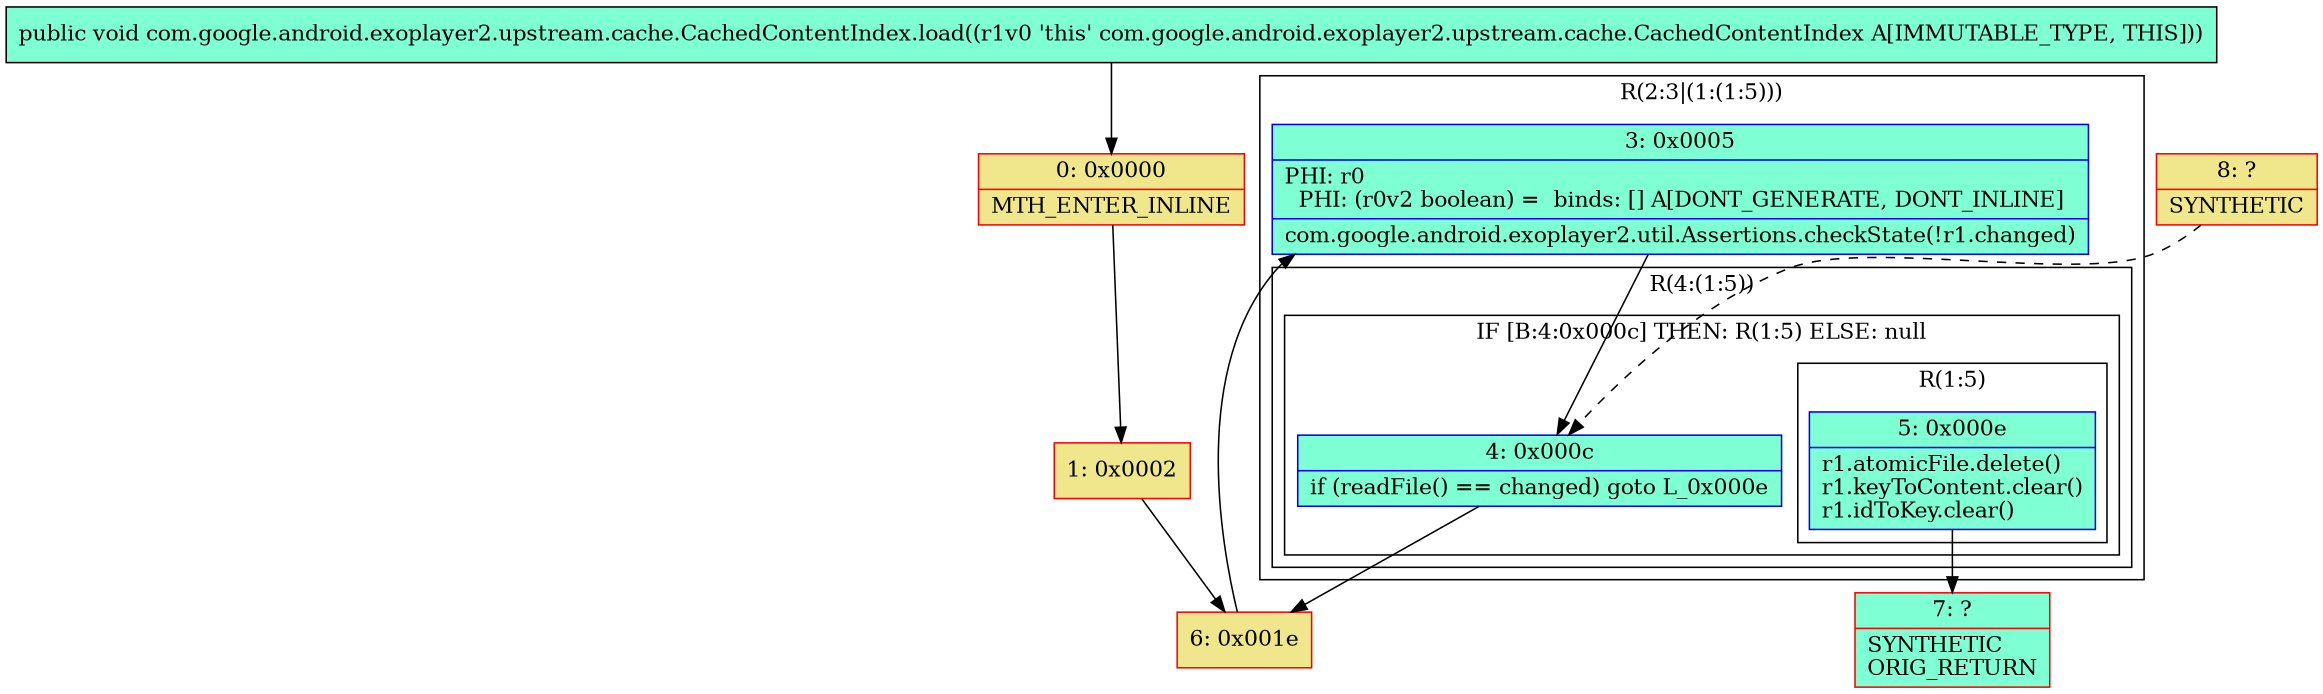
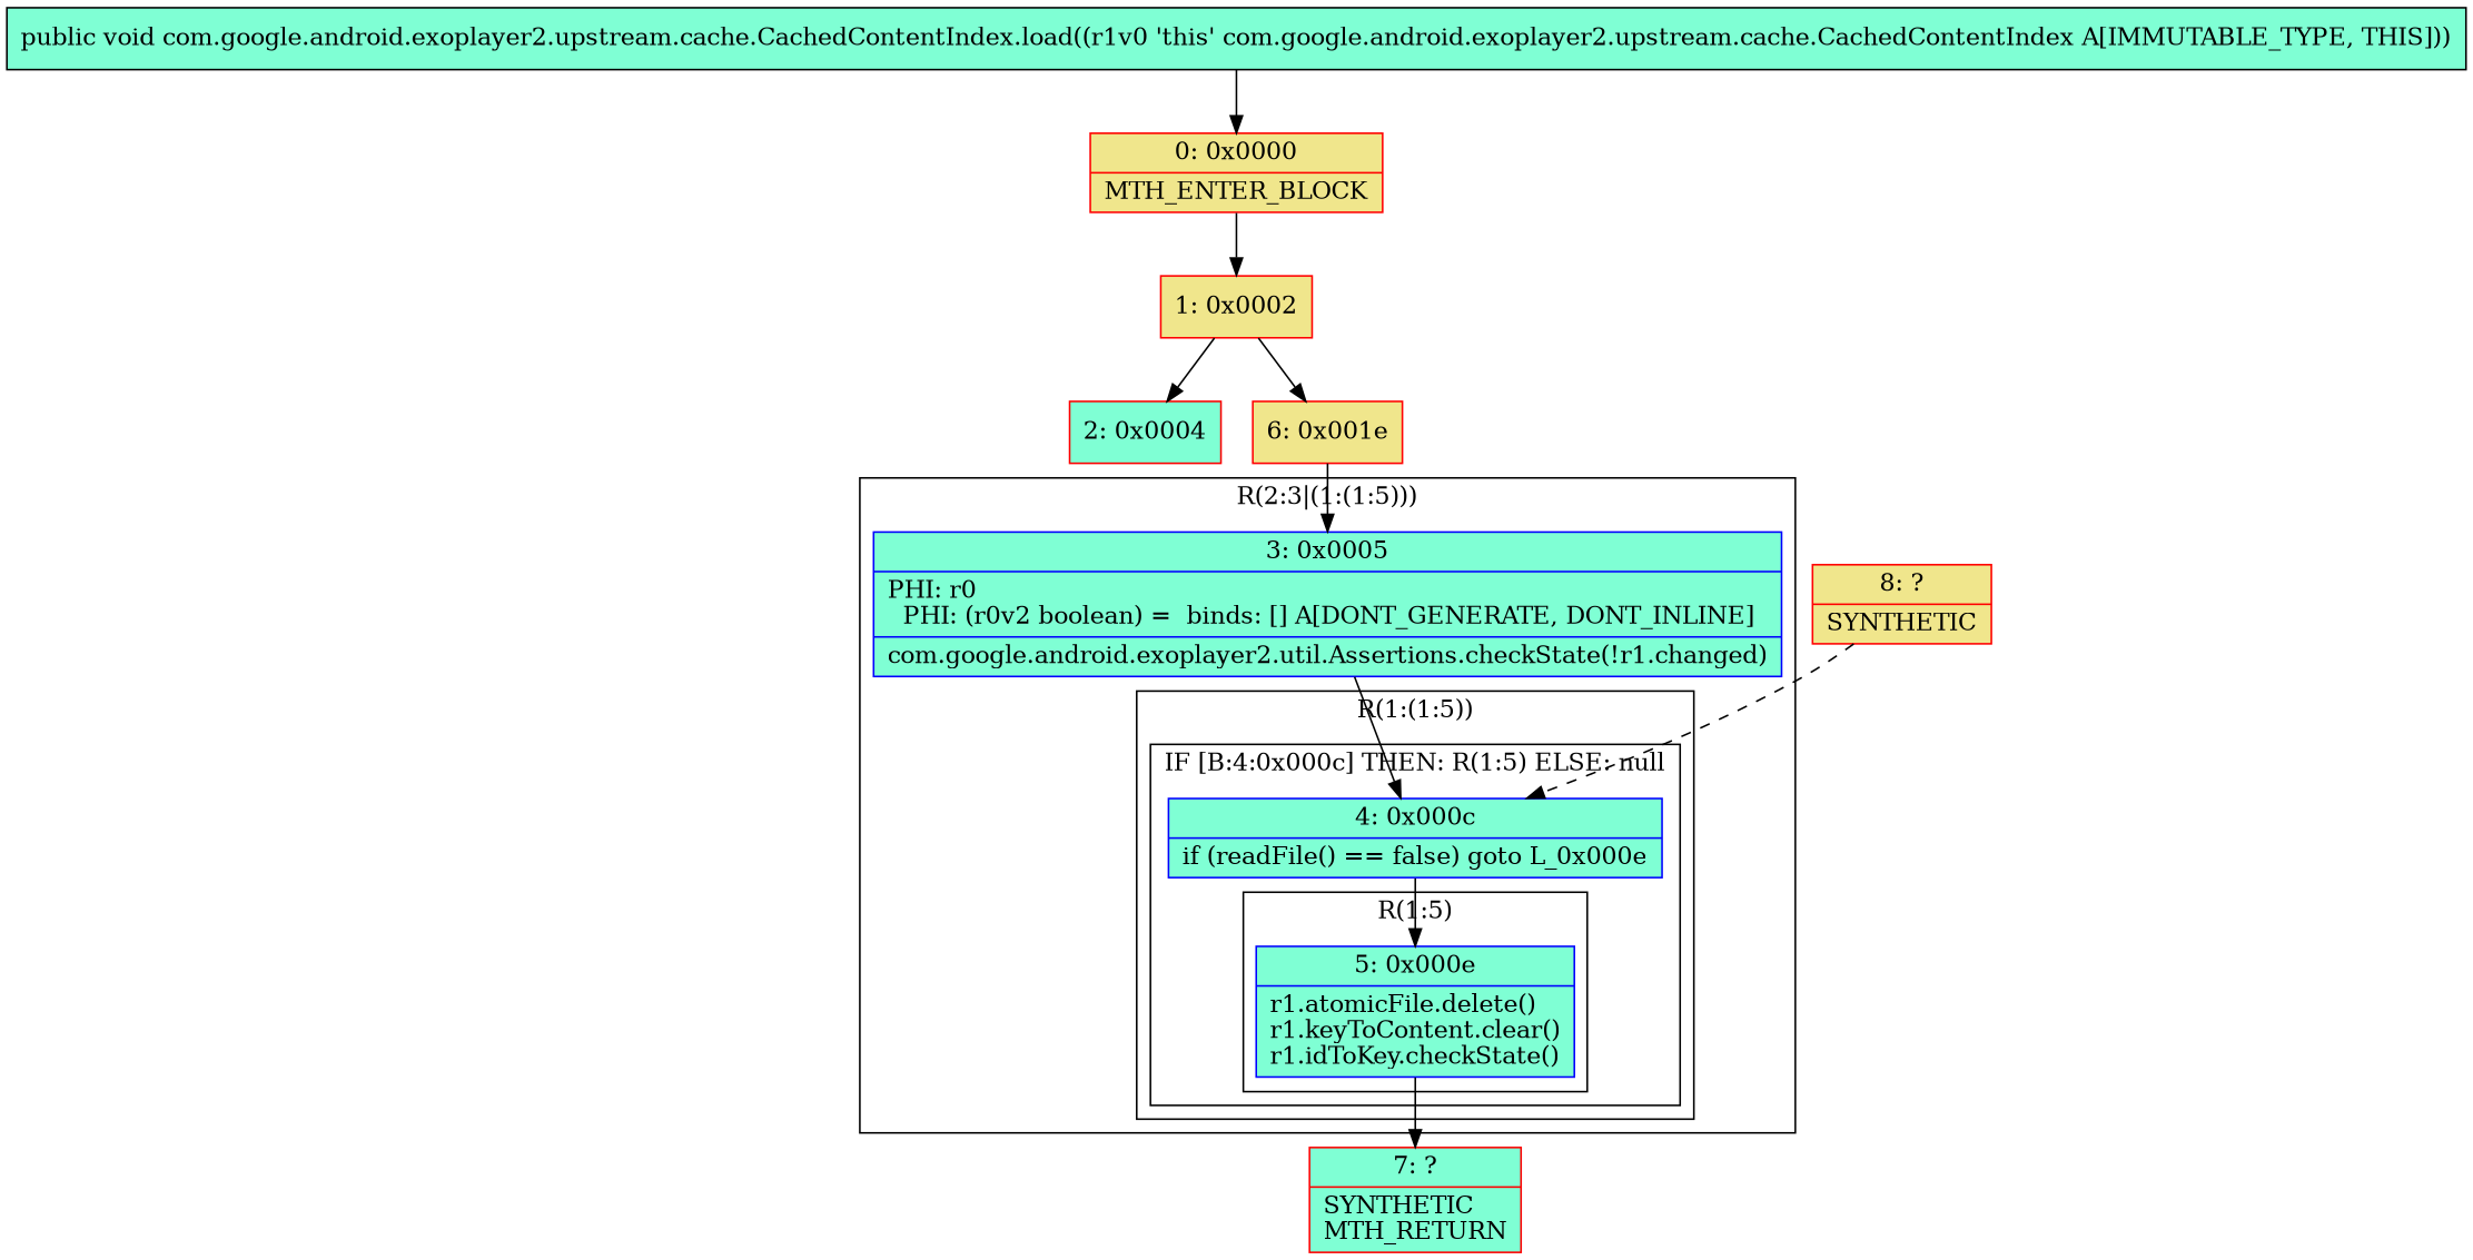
  digraph {
    node [color=red fillcolor=aquamarine shape=record style=filled]
-   n1 [color=blue label="{5\:\ 0x000e|r1.atomicFile.delete()\lr1.keyToContent.clear()\lr1.idToKey.clear()\l}"]
-   n2 [color=blue label="{4\:\ 0x000c|if (readFile() == changed) goto L_0x000e\l}"]
+   n1 [color=blue label="{5\:\ 0x000e|r1.atomicFile.delete()\lr1.keyToContent.clear()\lr1.idToKey.checkState()\l}"]
+   n2 [color=blue label="{4\:\ 0x000c|if (readFile() == false) goto L_0x000e\l}"]
    n3 [color=blue label="{3\:\ 0x0005|PHI: r0 \l  PHI: (r0v2 boolean) =  binds: [] A[DONT_GENERATE, DONT_INLINE]\l|com.google.android.exoplayer2.util.Assertions.checkState(!r1.changed)\l}"]
-   n4 [label="{7\:\ ?|SYNTHETIC\lORIG_RETURN\l}"]
+   n4 [label="{7\:\ ?|SYNTHETIC\lMTH_RETURN\l}"]
    n5 [fillcolor=khaki label="{8\:\ ?|SYNTHETIC\l}"]
-   n6 [fillcolor=khaki label="{0\:\ 0x0000|MTH_ENTER_INLINE\l}"]
+   n6 [fillcolor=khaki label="{0\:\ 0x0000|MTH_ENTER_BLOCK\l}"]
    n7 [fillcolor=khaki label="{1\:\ 0x0002}"]
+   n8 [label="{2\:\ 0x0004}"]
    n9 [fillcolor=khaki label="{6\:\ 0x001e}"]
    n10 [label="{public void com.google.android.exoplayer2.upstream.cache.CachedContentIndex.load((r1v0 'this' com.google.android.exoplayer2.upstream.cache.CachedContentIndex A[IMMUTABLE_TYPE, THIS])) }" color=""]
    subgraph cluster_1 {
      label="R(2:3|(1:(1:5)))"
      n3
      subgraph cluster_2 {
-       label="R(4:(1:5))"
+       label="R(1:(1:5))"
        subgraph cluster_3 {
          label="IF [B:4:0x000c] THEN: R(1:5) ELSE: null"
          n2
          subgraph cluster_4 {
            label="R(1:5)"
            n1
          }
        }
      }
    }
    n1 -> n4
-   n2 -> n9
+   n2 -> n1
    n3 -> n2
    n5 -> n2 [style=dashed]
    n6 -> n7
+   n7 -> n8
    n7 -> n9
    n9 -> n3
    n10 -> n6
  }
